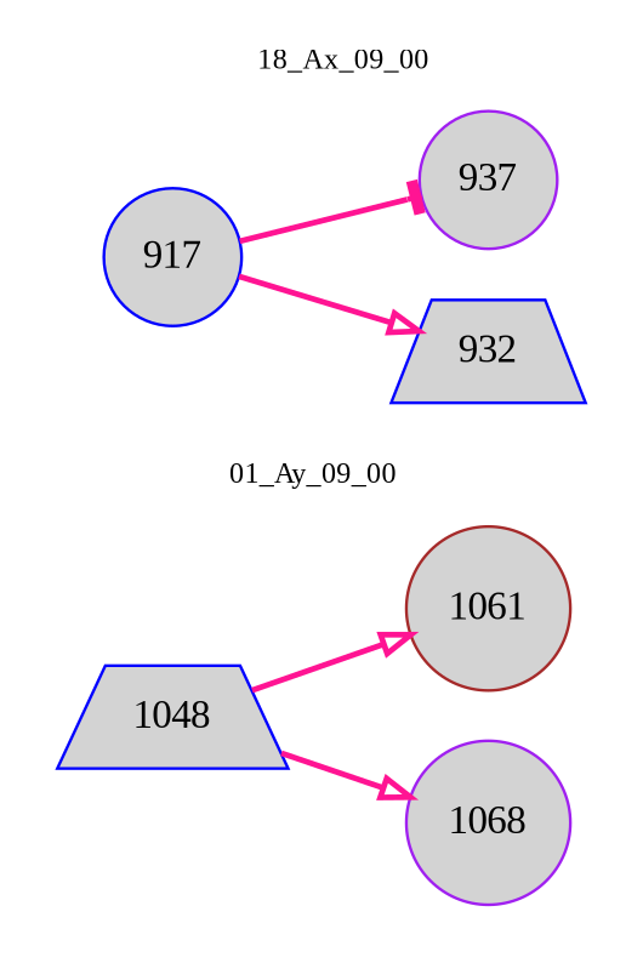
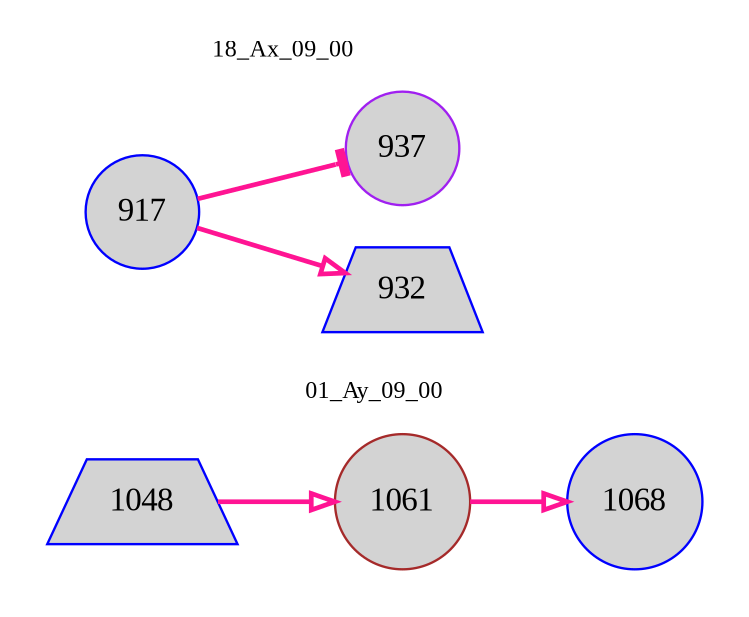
  digraph {
    fontname="Liberation Serif"
    rankdir=LR
    node [color=blue fillcolor=lightgrey fontname="Liberation Serif" shape=circle style=filled]
    edge [arrowhead=onormal color=deeppink fontname="Liberation Serif" style=bold]
    n1 [label=1048 shape=trapezium]
-   n2 [color=purple label=1068]
+   n2 [label=1068]
    n3 [color=brown label=1061]
    n4 [label=917]
    n5 [label=932 shape=trapezium]
    n6 [color=purple label=937]
    subgraph cluster_1 {
      color=white
      fontsize=10
      label="01_Ay_09_00"
      n1
      n2
      n3
    }
    subgraph cluster_2 {
      color=white
      fontsize=10
      label="18_Ax_09_00"
      n4
      n5
      n6
    }
-   n1 -> n2
+   n3 -> n2
    n1 -> n3
    n4 -> n5
    n4 -> n6 [arrowhead=tee]
  }
